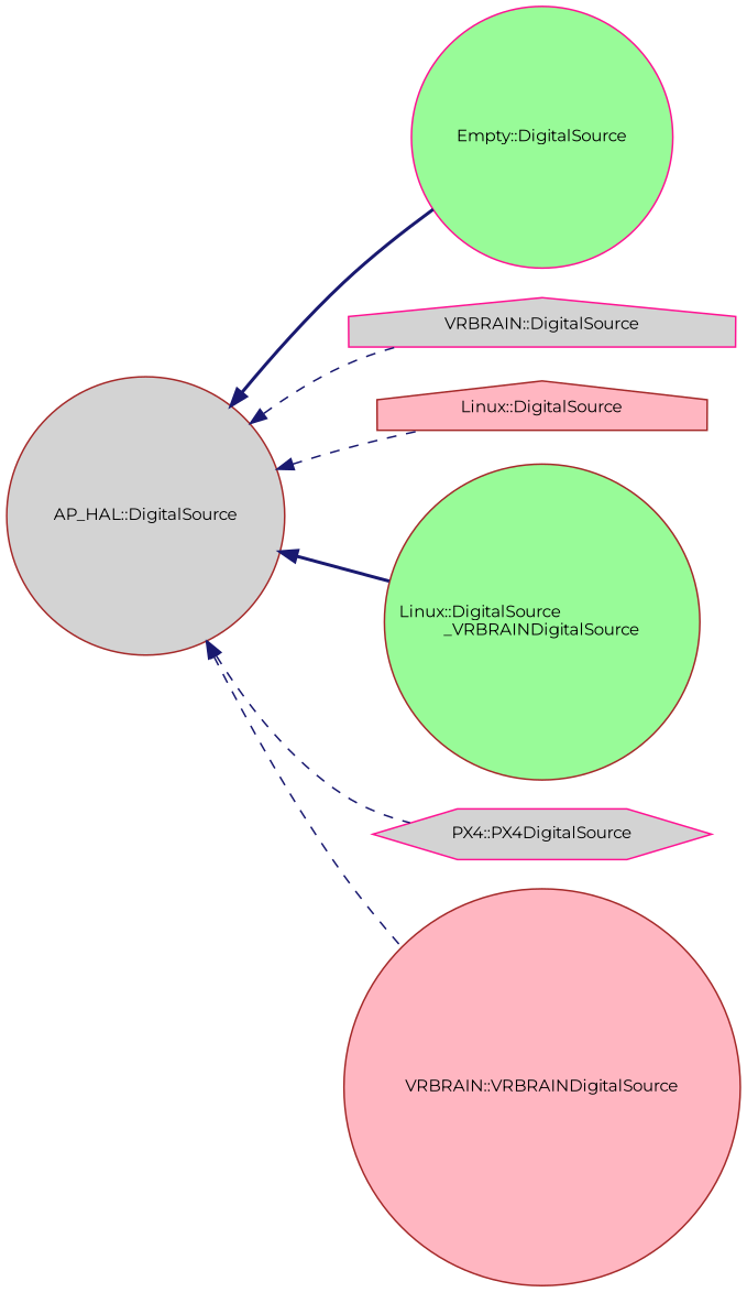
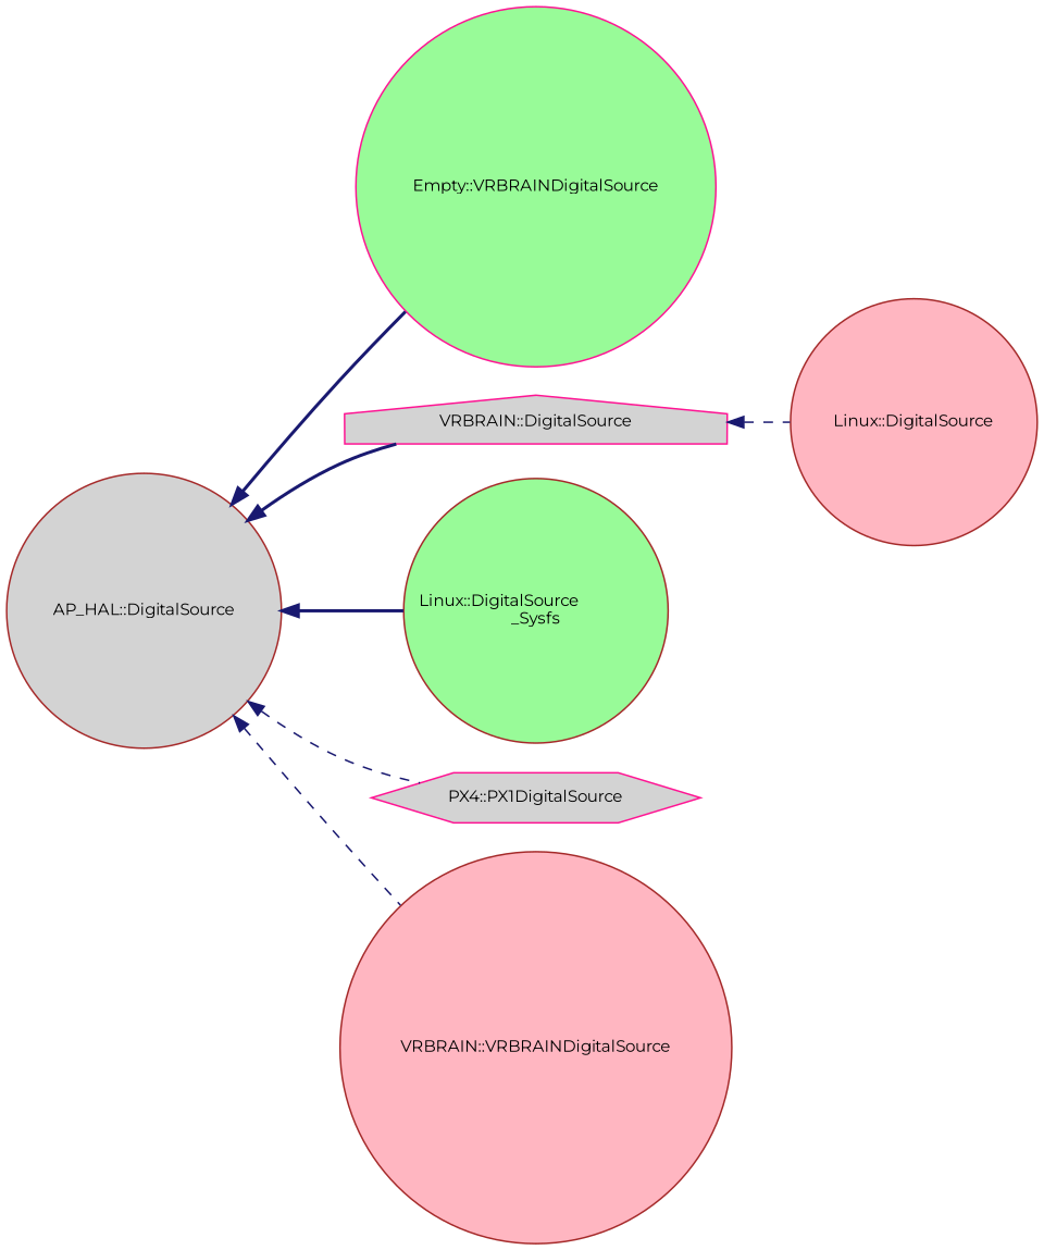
  digraph {
    fontname=Montserrat
    rankdir=LR
    node [color=brown fillcolor=lightgrey fontname=Montserrat fontsize=10 shape=circle style=filled]
    edge [color=midnightblue dir=back fontname=Montserrat fontsize=10 labelfontname=Helvetica labelfontsize=10 style=bold]
    n1 [fontcolor=black height=0.2 label="AP_HAL::DigitalSource" width=0.4]
-   n2 [color=deeppink fillcolor=palegreen height=0.2 label="Empty::DigitalSource" width=0.4]
+   n2 [color=deeppink fillcolor=palegreen height=0.2 label="Empty::VRBRAINDigitalSource" width=0.4]
    n3 [color=deeppink height=0.2 label="VRBRAIN::DigitalSource" shape=house width=0.4]
-   n4 [fillcolor=lightpink height=0.2 label="Linux::DigitalSource" shape=house width=0.4]
-   n5 [fillcolor=palegreen height=0.2 label="Linux::DigitalSource\l_VRBRAINDigitalSource" width=0.4]
-   n6 [color=deeppink height=0.2 label="PX4::PX4DigitalSource" shape=hexagon width=0.4]
+   n4 [fillcolor=lightpink height=0.2 label="Linux::DigitalSource" width=0.4]
+   n5 [fillcolor=palegreen height=0.2 label="Linux::DigitalSource\l_Sysfs" width=0.4]
+   n6 [color=deeppink height=0.2 label="PX4::PX1DigitalSource" shape=hexagon width=0.4]
    n7 [fillcolor=lightpink height=0.2 label="VRBRAIN::VRBRAINDigitalSource" width=0.4]
    n1 -> n2
-   n1 -> n3 [style=dashed]
-   n1 -> n4 [style=dashed]
+   n1 -> n3
+   n3 -> n4 [style=dashed]
    n1 -> n5
    n1 -> n6 [style=dashed]
    n1 -> n7 [style=dashed]
  }
